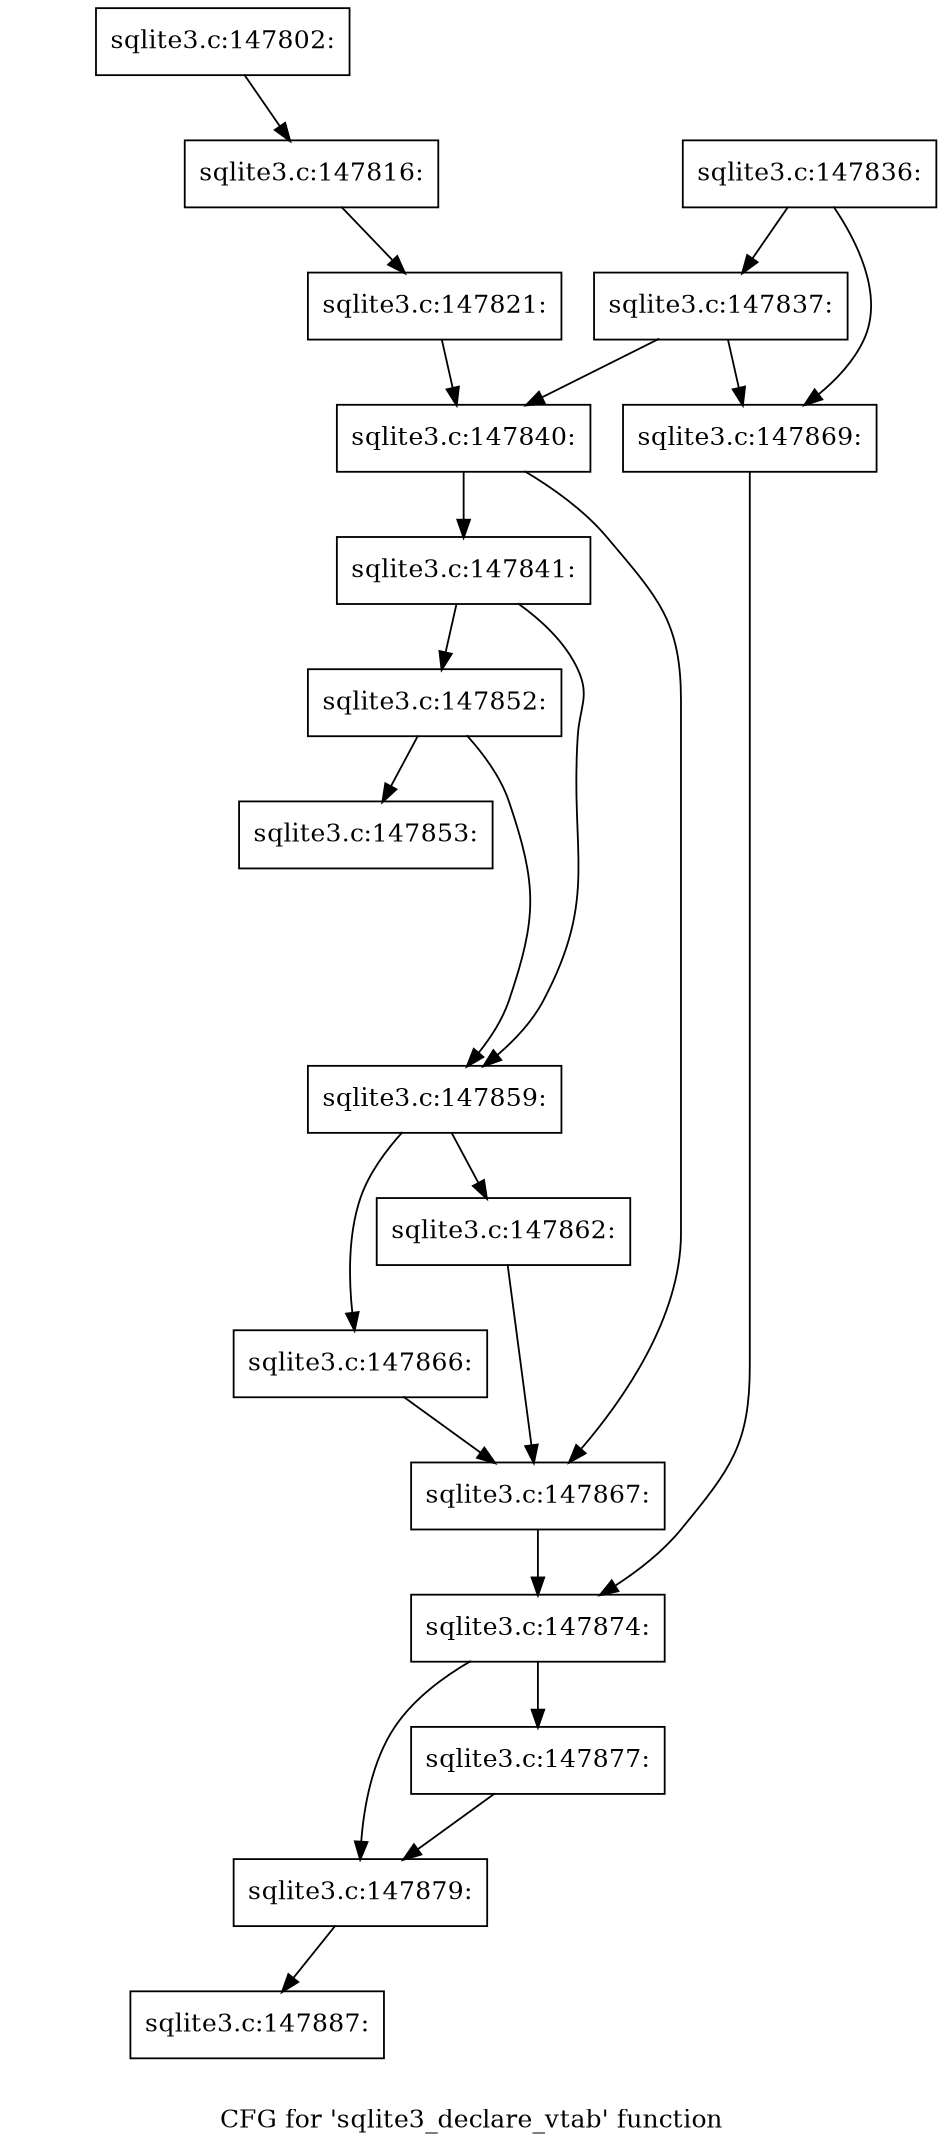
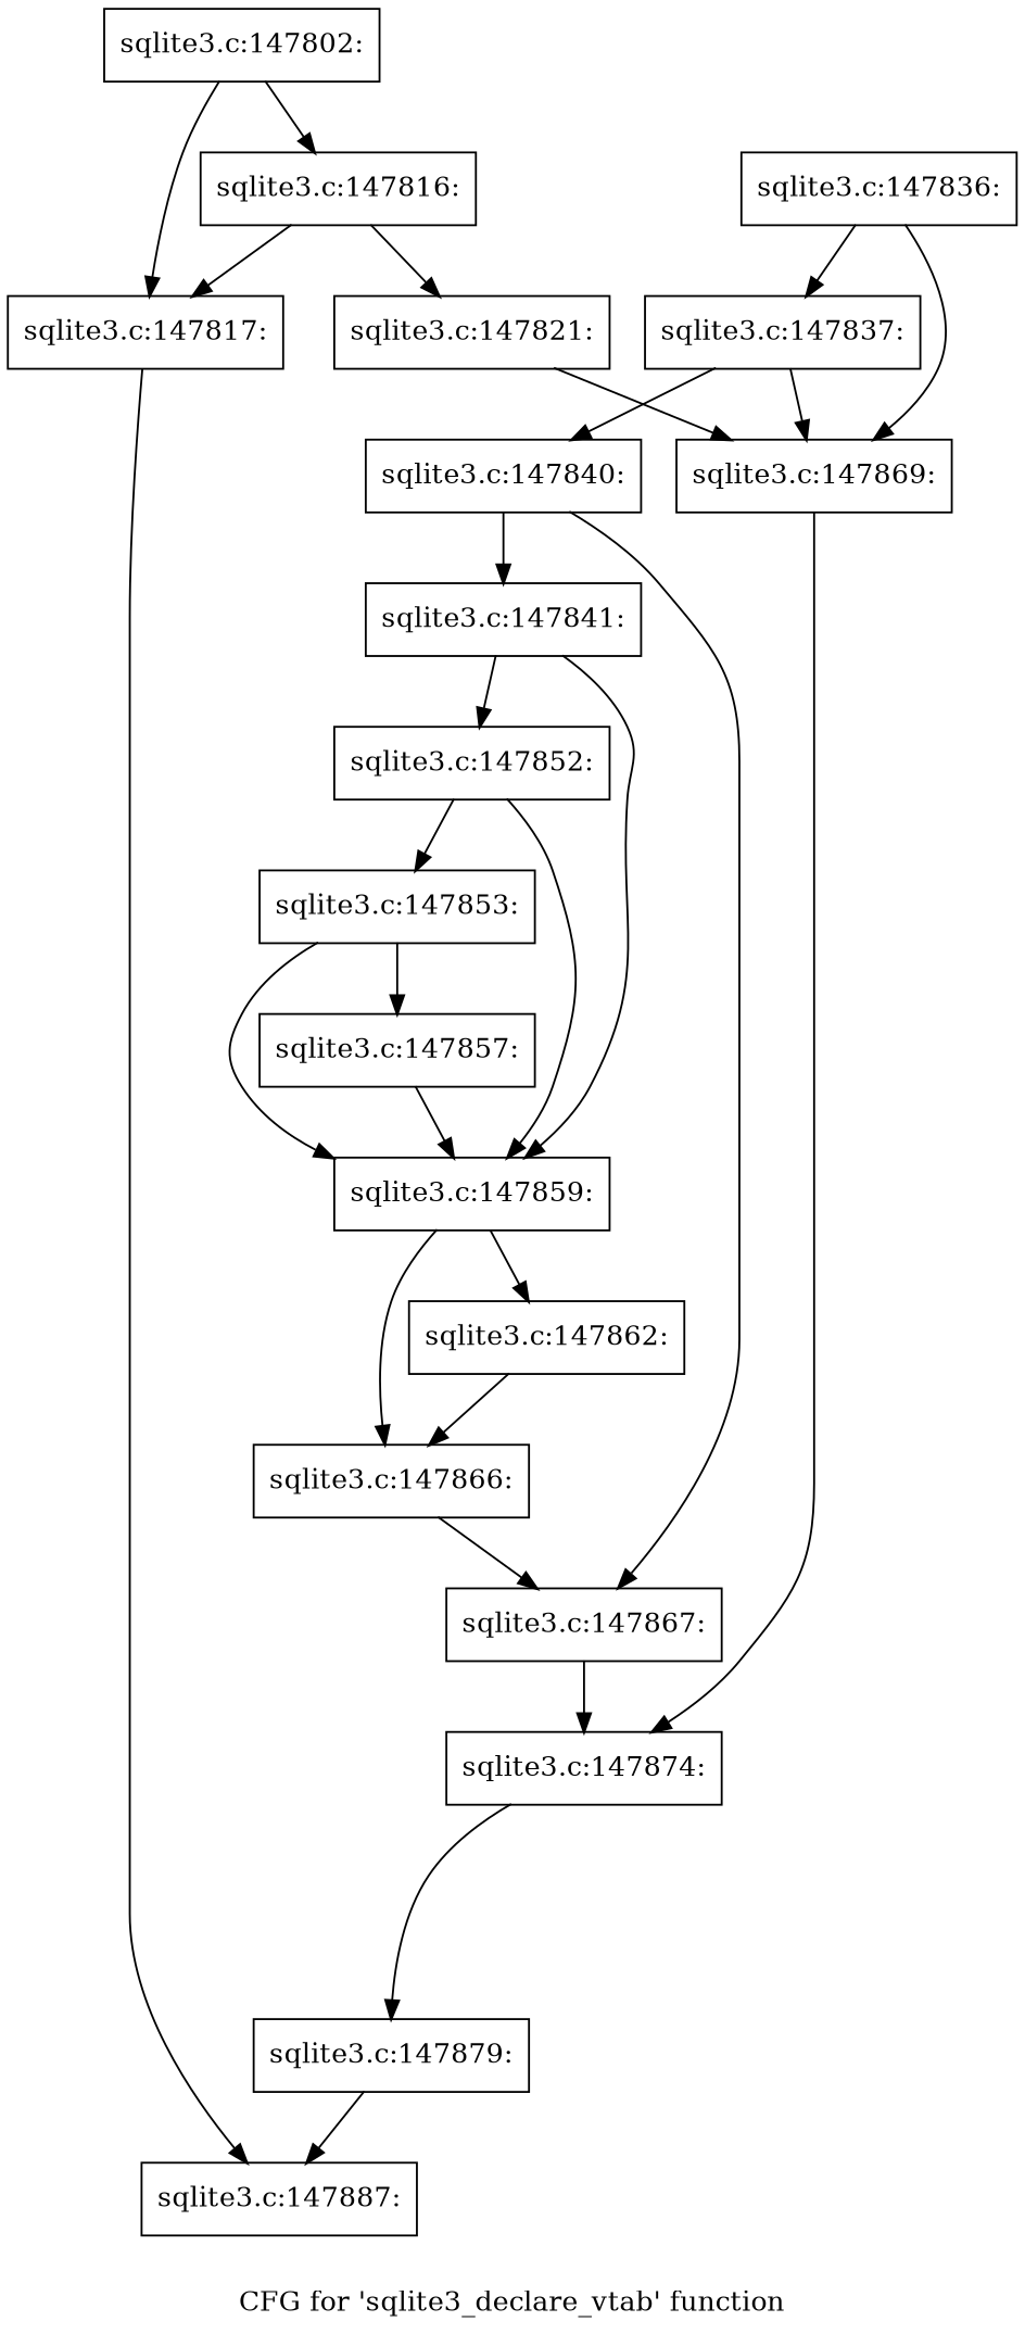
  digraph {
    label="CFG for 'sqlite3_declare_vtab' function"
    node [shape=record]
    n1 [label="{sqlite3.c:147802:}"]
    n2 [label="{sqlite3.c:147816:}"]
+   n3 [label="{sqlite3.c:147817:}"]
    n4 [label="{sqlite3.c:147821:}"]
    n5 [label="{sqlite3.c:147887:}"]
    n6 [label="{sqlite3.c:147869:}"]
    n7 [label="{sqlite3.c:147874:}"]
    n8 [label="{sqlite3.c:147836:}"]
    n9 [label="{sqlite3.c:147837:}"]
-   n10 [label="{sqlite3.c:147877:}"]
    n11 [label="{sqlite3.c:147879:}"]
    n12 [label="{sqlite3.c:147840:}"]
    n13 [label="{sqlite3.c:147867:}"]
    n14 [label="{sqlite3.c:147841:}"]
    n15 [label="{sqlite3.c:147859:}"]
    n16 [label="{sqlite3.c:147852:}"]
    n17 [label="{sqlite3.c:147862:}"]
    n18 [label="{sqlite3.c:147866:}"]
    n19 [label="{sqlite3.c:147853:}"]
+   n20 [label="{sqlite3.c:147857:}"]
    n1 -> n2
+   n1 -> n3
+   n2 -> n3
    n2 -> n4
-   n4 -> n12
+   n3 -> n5
+   n4 -> n6
    n6 -> n7
-   n7 -> n10
    n7 -> n11
    n8 -> n6
    n8 -> n9
    n9 -> n6
    n9 -> n12
-   n10 -> n11
    n11 -> n5
    n12 -> n13
    n12 -> n14
    n13 -> n7
    n14 -> n15
    n14 -> n16
    n15 -> n17
    n15 -> n18
    n16 -> n15
    n16 -> n19
-   n17 -> n13
+   n17 -> n18
    n18 -> n13
+   n19 -> n15
+   n19 -> n20
+   n20 -> n15
  }
